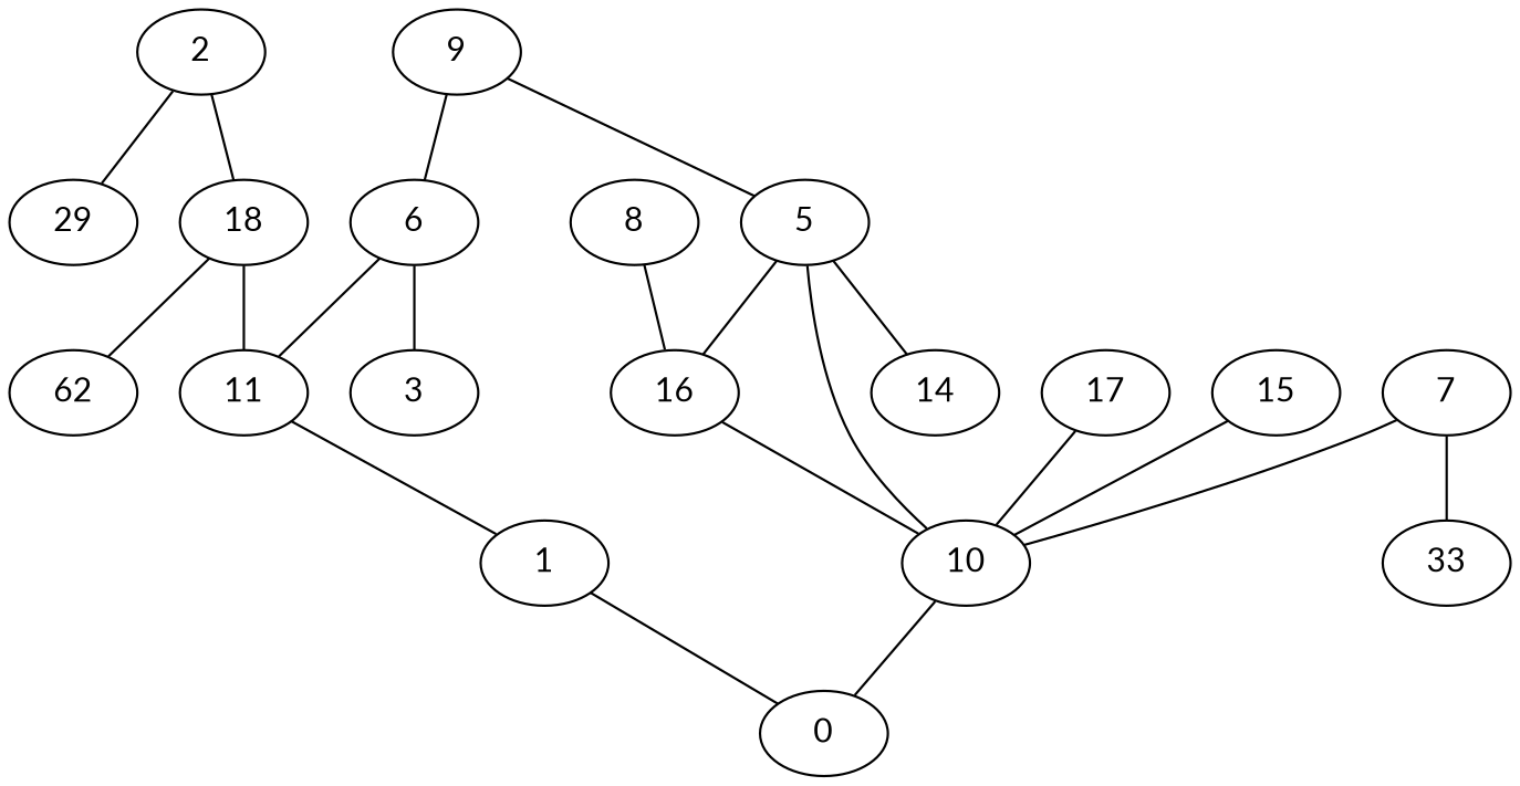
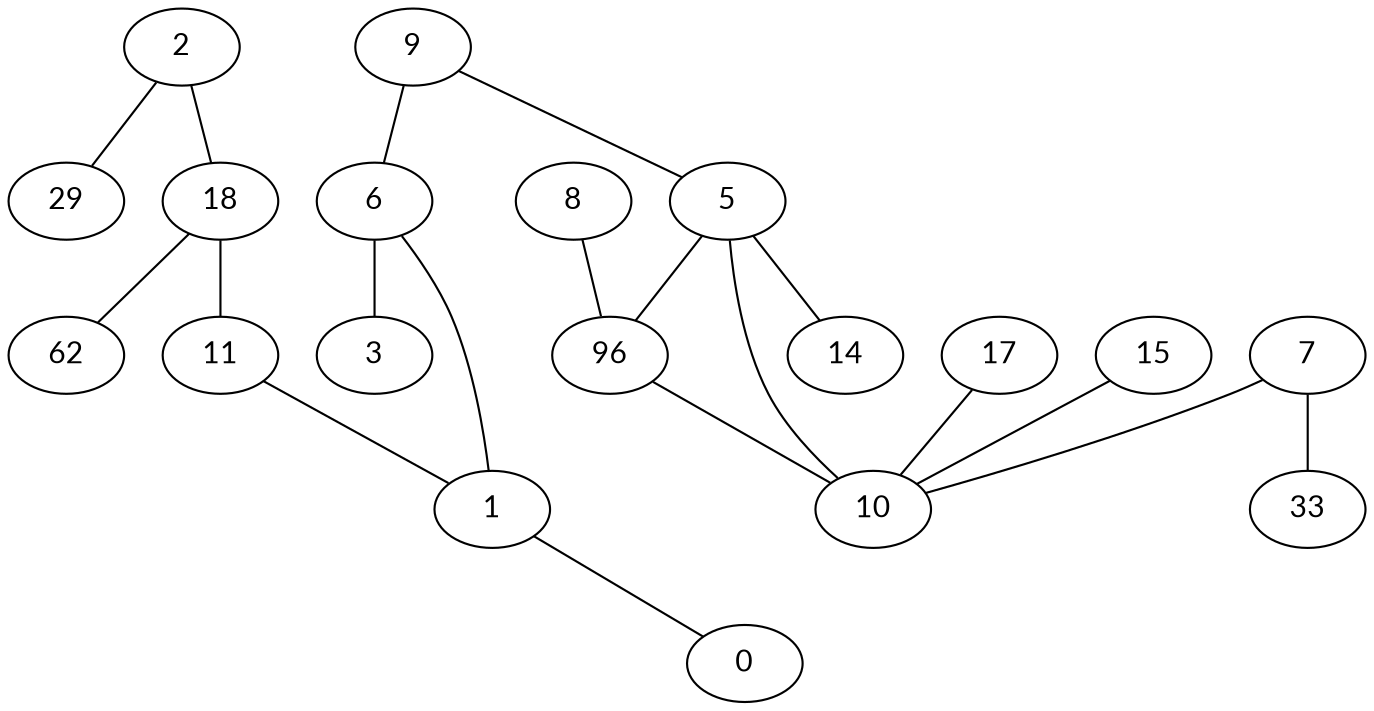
  digraph {
    fontname=Lato
    node [fontname=Lato]
    edge [color=black dir=none fontname=Lato]
-   16
+   16 [label=96]
    10
    9
    6
    5
    3
    17
    11
    8
    14
    0
    2
    n13 [label=29]
    18
    n15 [label=62]
    1
    7
    n18 [label=33]
    15
    subgraph sub_1 {
      16
      10
      9
      6
      5
      3
      17
      11
      8
      14
      0
      2
      n13
      18
      n15
      1
      7
      n18
      15
    }
    16 -> 10
-   10 -> 0
    9 -> 6
    9 -> 5
    6 -> 3
-   6 -> 11
+   6 -> 1
    5 -> 16
    5 -> 10
    5 -> 14
    17 -> 10
    11 -> 1
    8 -> 16
    2 -> n13
    2 -> 18
    18 -> 11
    18 -> n15
    1 -> 0
    7 -> 10
    7 -> n18
    15 -> 10
  }
